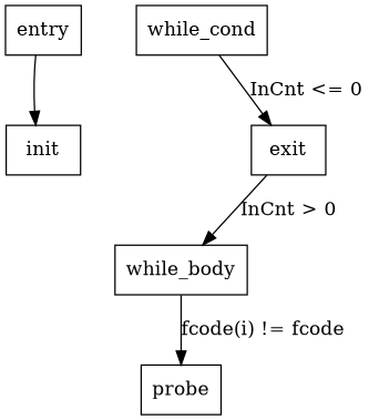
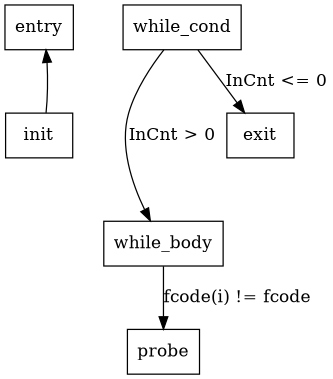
  digraph {
    node [shape=box]
    entry
    init
    while_cond
    while_body
    exit
    probe
-   entry -> init
-   exit -> while_body [label="InCnt > 0"]
+   init -> entry
+   while_cond -> while_body [label="InCnt > 0"]
    while_cond -> exit [label="InCnt <= 0"]
    while_body -> probe [label="fcode(i) != fcode"]
  }
